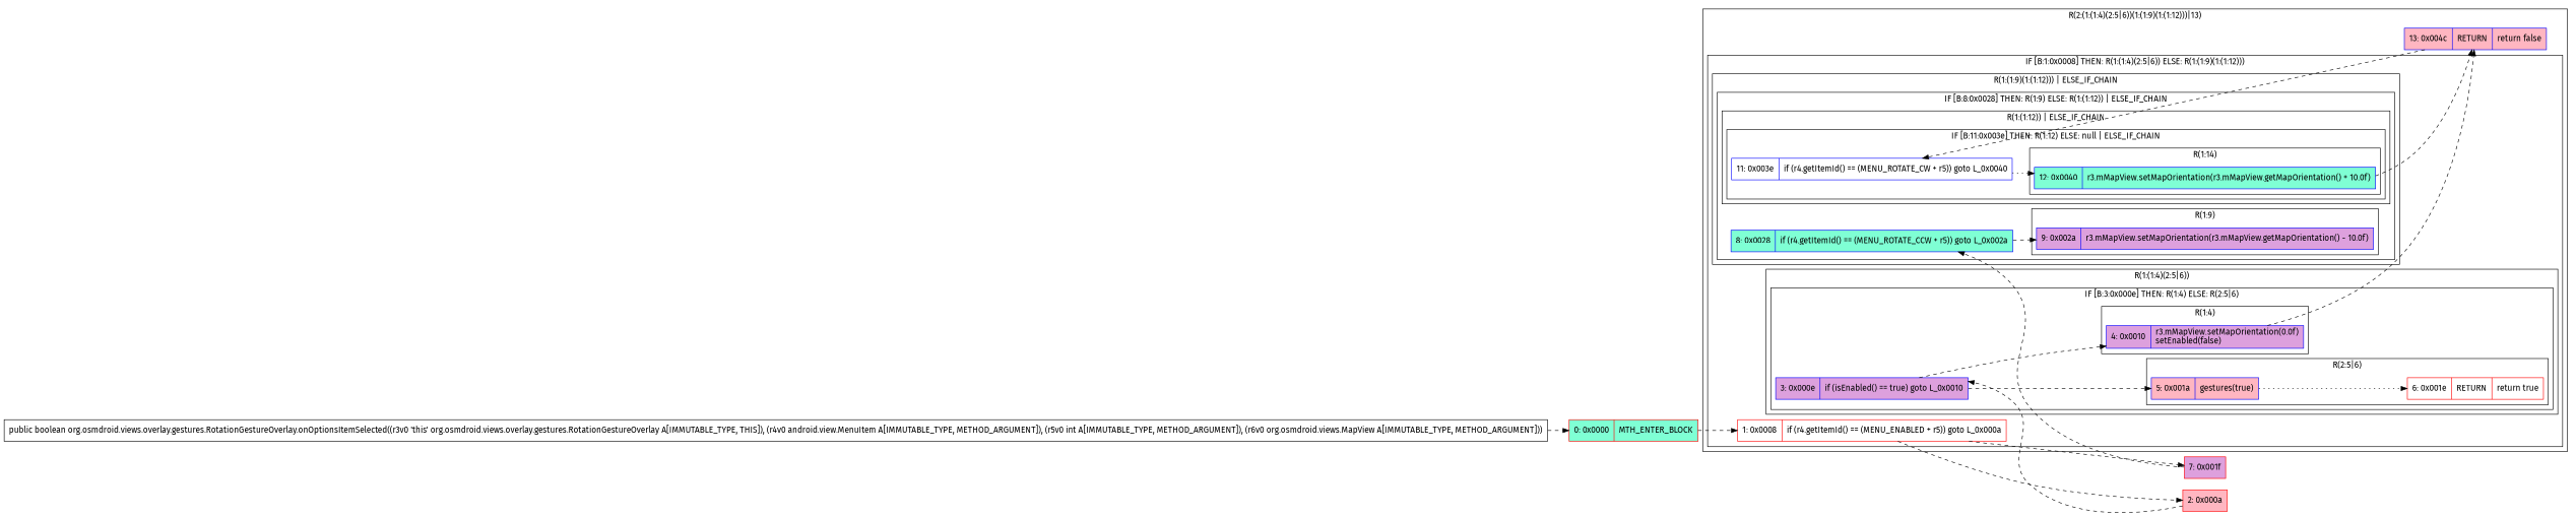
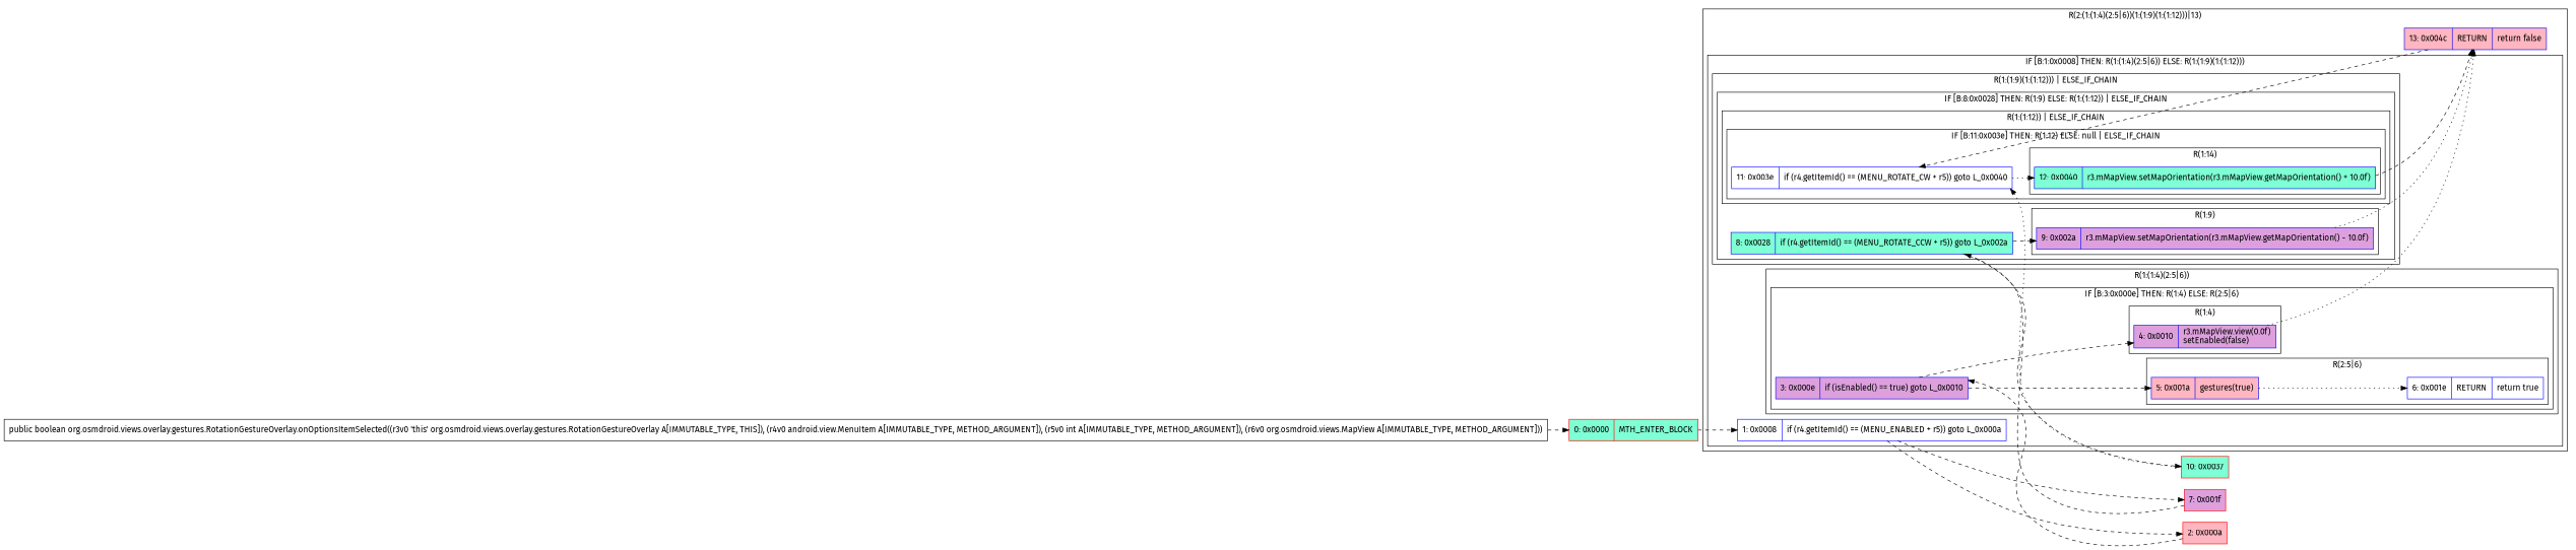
  digraph {
    fontname="Fira Sans"
    rankdir=LR
    node [color=blue fillcolor=plum fontname="Fira Sans" shape=record style=filled]
    edge [fontname="Fira Sans" style=dashed]
-   n1 [label="{4\:\ 0x0010|r3.mMapView.setMapOrientation(0.0f)\lsetEnabled(false)\l}"]
+   n1 [label="{4\:\ 0x0010|r3.mMapView.view(0.0f)\lsetEnabled(false)\l}"]
    n2 [fillcolor=lightpink label="{5\:\ 0x001a|gestures(true)\l}"]
-   n3 [color=red fillcolor=white label="{6\:\ 0x001e|RETURN\l|return true\l}"]
+   n3 [fillcolor=white label="{6\:\ 0x001e|RETURN\l|return true\l}"]
    n4 [label="{3\:\ 0x000e|if (isEnabled() == true) goto L_0x0010\l}"]
    n5 [label="{9\:\ 0x002a|r3.mMapView.setMapOrientation(r3.mMapView.getMapOrientation() \- 10.0f)\l}"]
    n6 [fillcolor=aquamarine label="{12\:\ 0x0040|r3.mMapView.setMapOrientation(r3.mMapView.getMapOrientation() + 10.0f)\l}"]
    n7 [fillcolor=white label="{11\:\ 0x003e|if (r4.getItemId() == (MENU_ROTATE_CW + r5)) goto L_0x0040\l}"]
    n8 [fillcolor=aquamarine label="{8\:\ 0x0028|if (r4.getItemId() == (MENU_ROTATE_CCW + r5)) goto L_0x002a\l}"]
-   n9 [color=red fillcolor=white label="{1\:\ 0x0008|if (r4.getItemId() == (MENU_ENABLED + r5)) goto L_0x000a\l}"]
+   n9 [fillcolor=white label="{1\:\ 0x0008|if (r4.getItemId() == (MENU_ENABLED + r5)) goto L_0x000a\l}"]
    n10 [fillcolor=lightpink label="{13\:\ 0x004c|RETURN\l|return false\l}"]
+   n11 [color=red fillcolor=aquamarine label="{10\:\ 0x0037}"]
    n12 [color=red fillcolor=lightpink label="{2\:\ 0x000a}"]
    n13 [color=red label="{7\:\ 0x001f}"]
    n14 [color=red fillcolor=aquamarine label="{0\:\ 0x0000|MTH_ENTER_BLOCK\l}"]
    n15 [fillcolor=white label="{public boolean org.osmdroid.views.overlay.gestures.RotationGestureOverlay.onOptionsItemSelected((r3v0 'this' org.osmdroid.views.overlay.gestures.RotationGestureOverlay A[IMMUTABLE_TYPE, THIS]), (r4v0 android.view.MenuItem A[IMMUTABLE_TYPE, METHOD_ARGUMENT]), (r5v0 int A[IMMUTABLE_TYPE, METHOD_ARGUMENT]), (r6v0 org.osmdroid.views.MapView A[IMMUTABLE_TYPE, METHOD_ARGUMENT])) }" color=""]
    subgraph cluster_1 {
      label="R(2:(1:(1:4)(2:5|6))(1:(1:9)(1:(1:12)))|13)"
      n10
      subgraph cluster_2 {
        label="IF [B:1:0x0008] THEN: R(1:(1:4)(2:5|6)) ELSE: R(1:(1:9)(1:(1:12)))"
        n9
        subgraph cluster_3 {
          label="R(1:(1:4)(2:5|6))"
          subgraph cluster_4 {
            label="IF [B:3:0x000e] THEN: R(1:4) ELSE: R(2:5|6)"
            n4
            subgraph cluster_5 {
              label="R(1:4)"
              n1
            }
            subgraph cluster_6 {
              label="R(2:5|6)"
              n2
              n3
            }
          }
        }
        subgraph cluster_7 {
          label="R(1:(1:9)(1:(1:12))) | ELSE_IF_CHAIN\l"
          subgraph cluster_8 {
            label="IF [B:8:0x0028] THEN: R(1:9) ELSE: R(1:(1:12)) | ELSE_IF_CHAIN\l"
            n8
            subgraph cluster_9 {
              label="R(1:9)"
              n5
            }
            subgraph cluster_10 {
              label="R(1:(1:12)) | ELSE_IF_CHAIN\l"
              subgraph cluster_11 {
                label="IF [B:11:0x003e] THEN: R(1:12) ELSE: null | ELSE_IF_CHAIN\l"
                n7
                subgraph cluster_12 {
                  label="R(1:14)"
                  n6
                }
              }
            }
          }
        }
      }
    }
-   n1 -> n10
+   n1 -> n10 [style=dotted]
    n2 -> n3 [style=dotted]
    n4 -> n1
    n4 -> n2
+   n5 -> n10 [style=dotted]
    n6 -> n10
    n7 -> n6 [style=dotted]
    n8 -> n5
+   n8 -> n11
    n9 -> n12
    n9 -> n13
    n10 -> n7
+   n11 -> n7 [style=dotted]
    n12 -> n4
    n13 -> n8
    n14 -> n9
    n15 -> n14
  }
